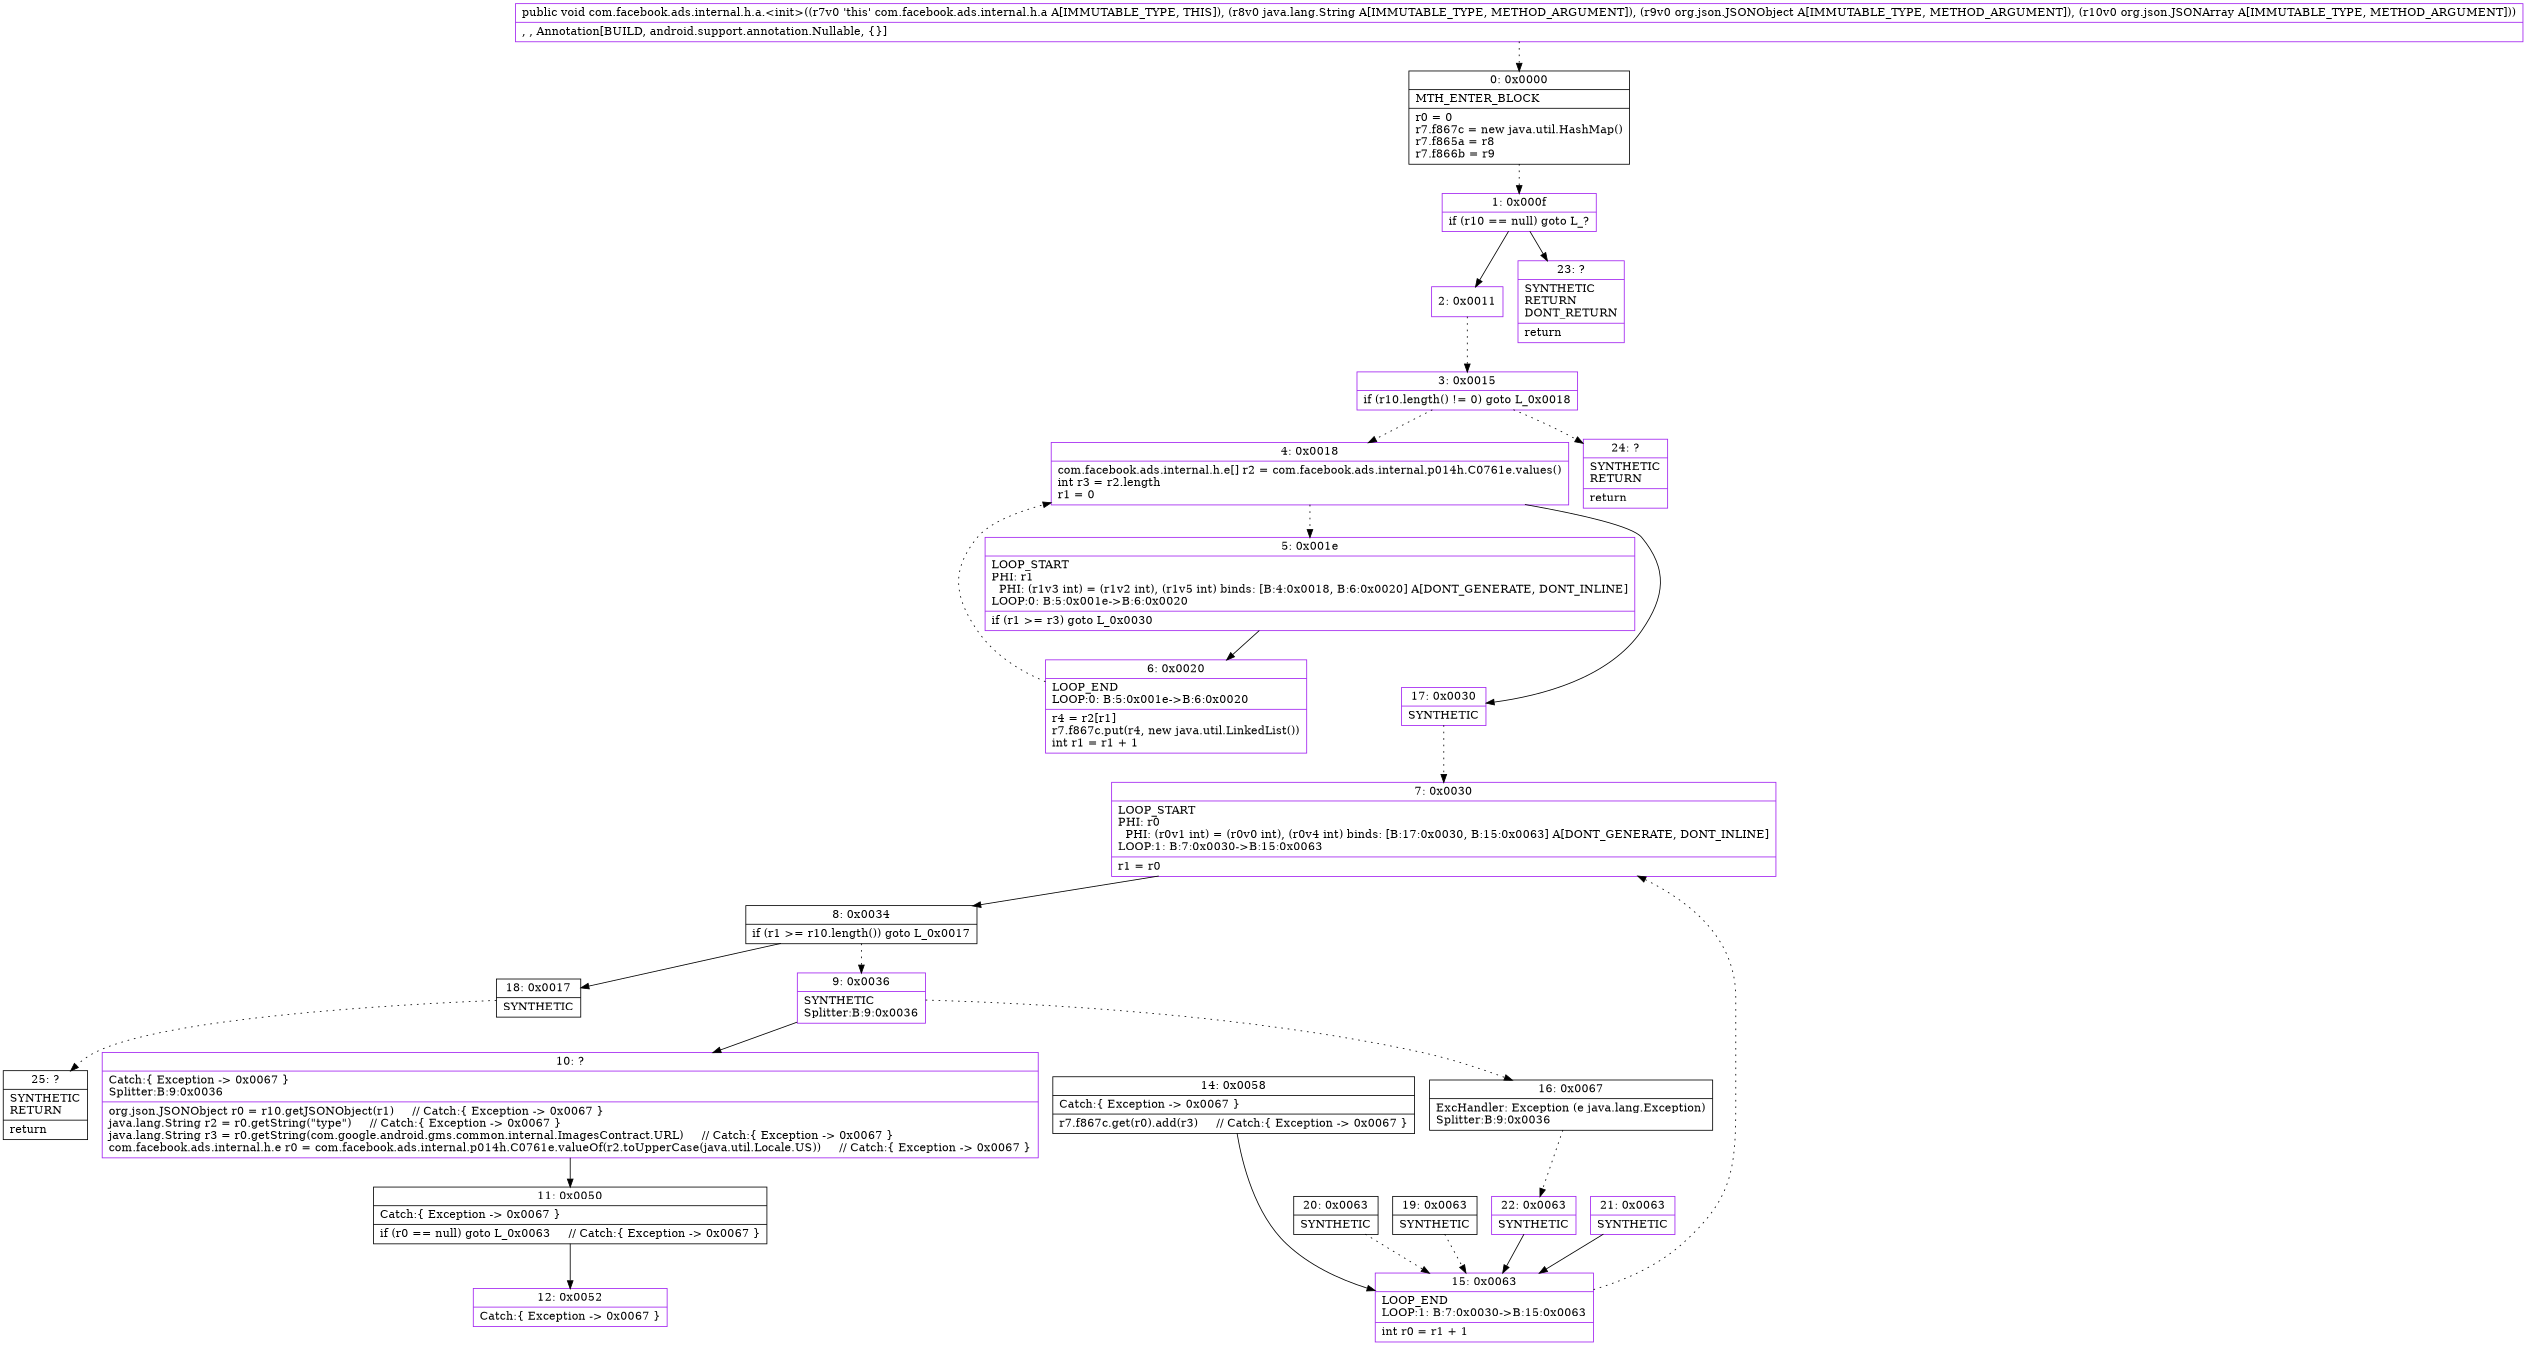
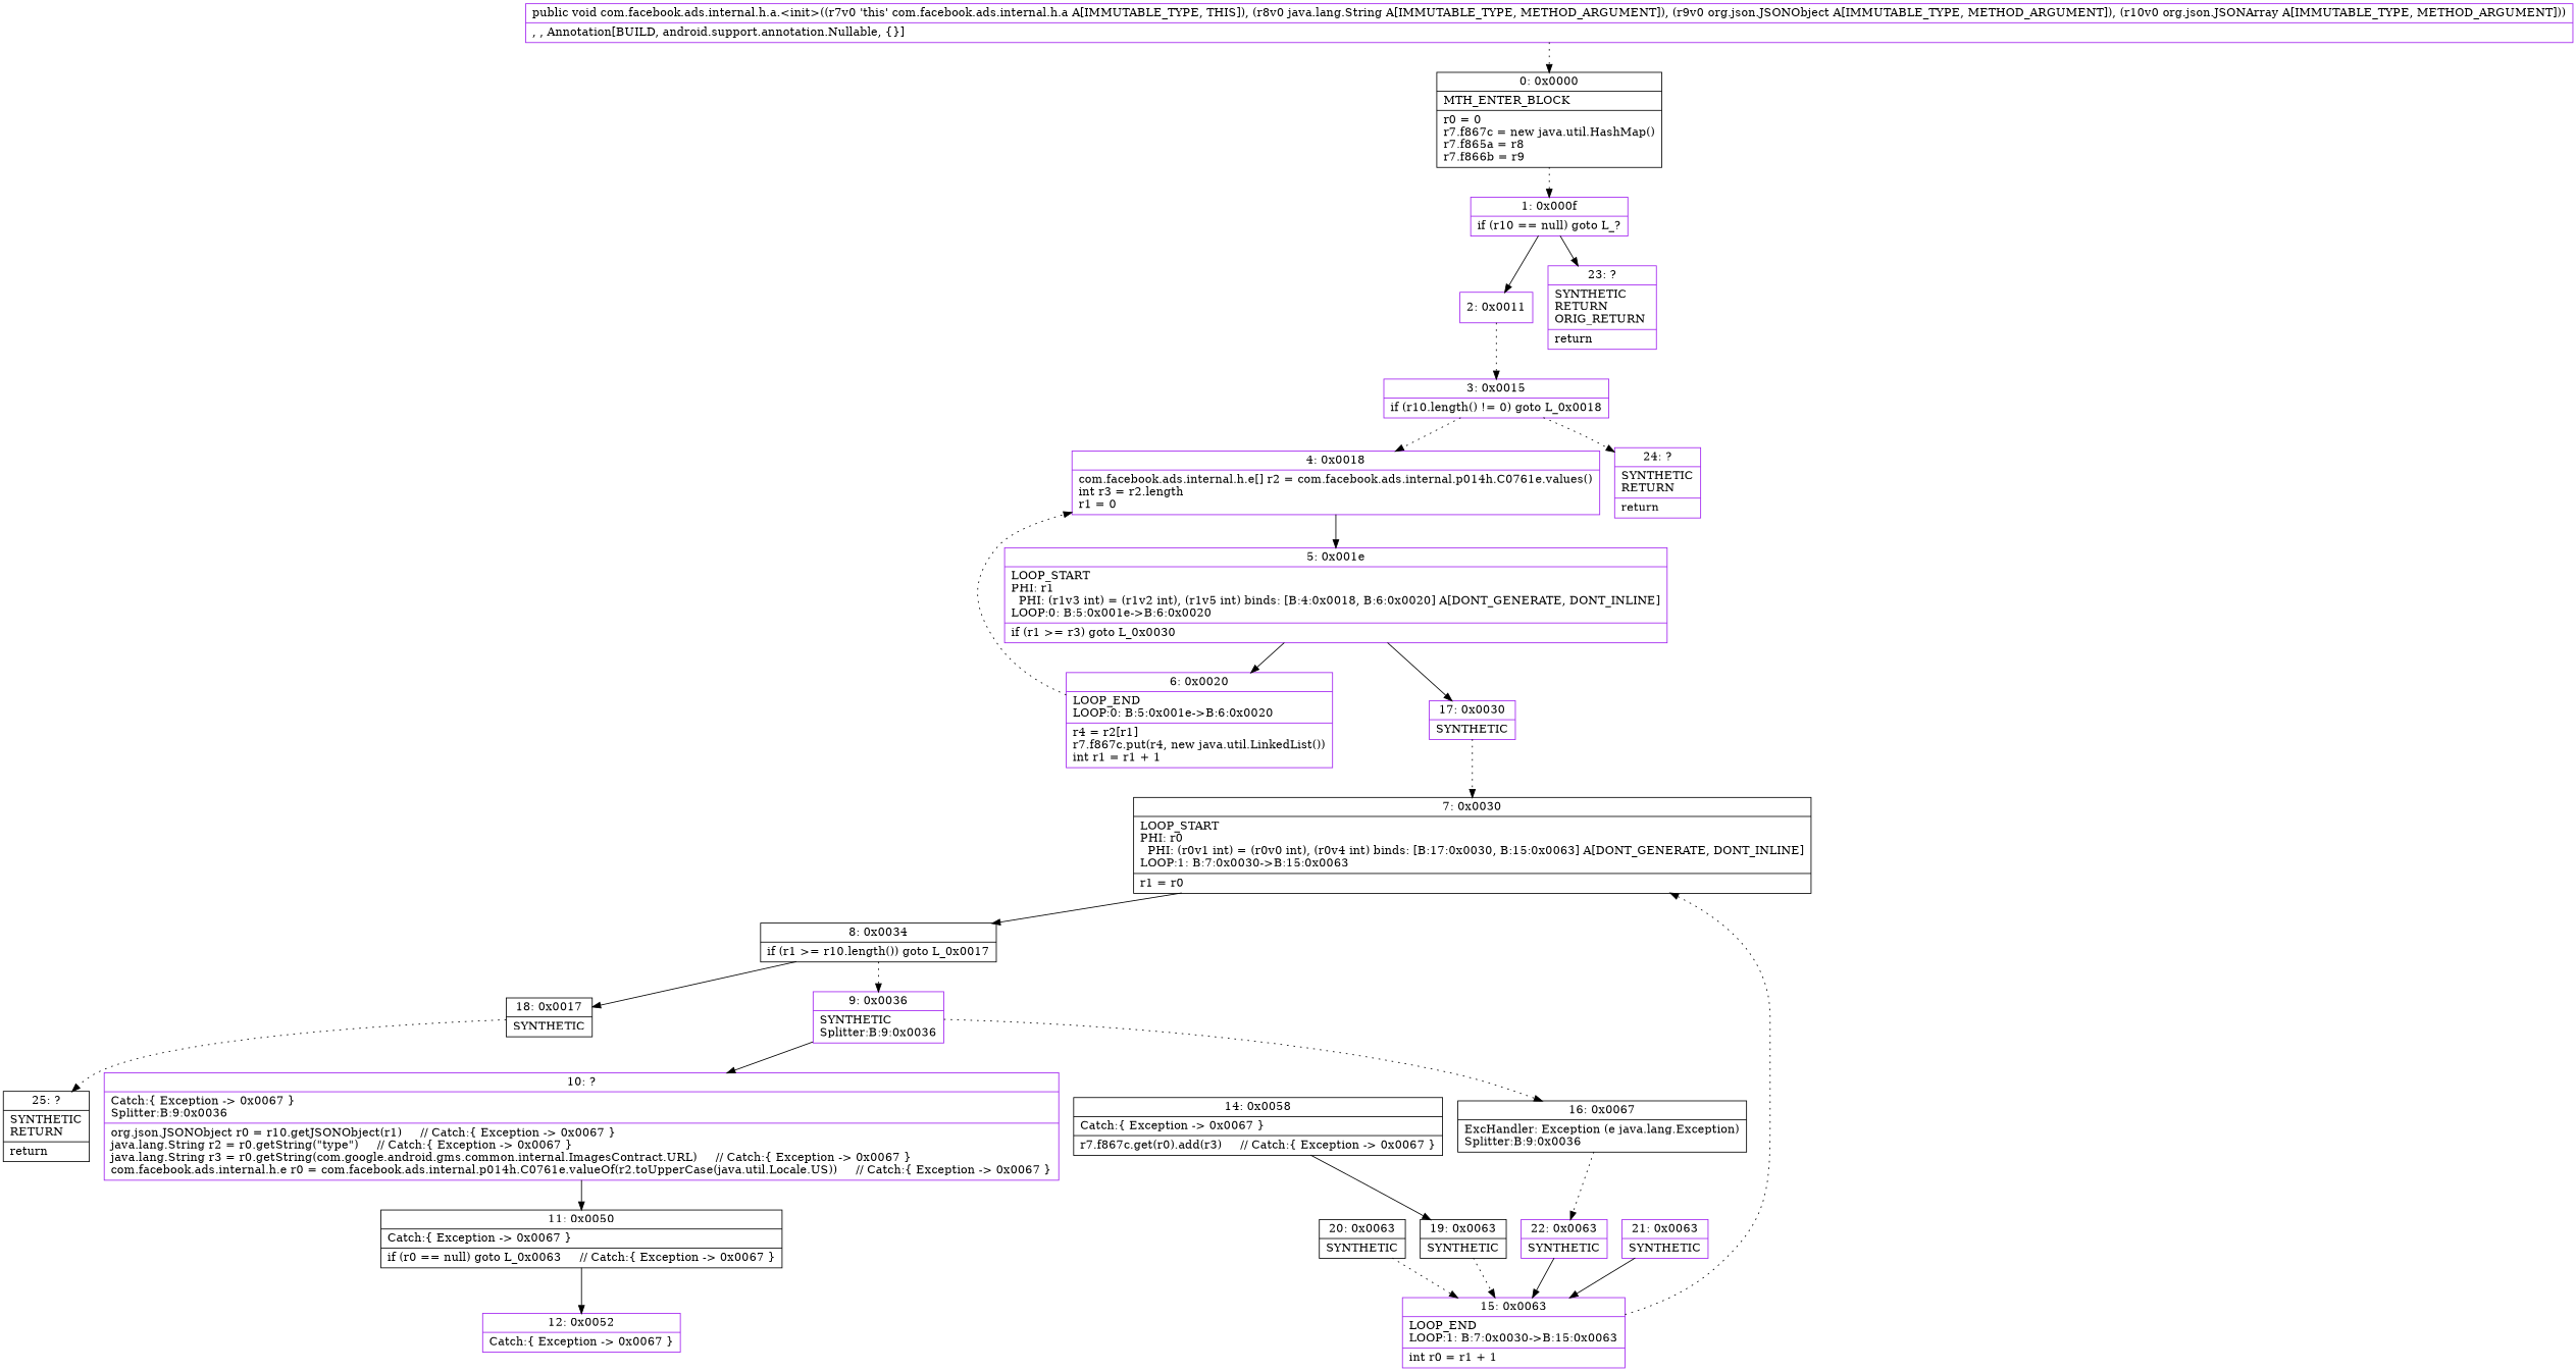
  digraph {
    node [color=purple shape=record]
    edge [style=dotted]
    n1 [color=black label="{0\:\ 0x0000|MTH_ENTER_BLOCK\l|r0 = 0\lr7.f867c = new java.util.HashMap()\lr7.f865a = r8\lr7.f866b = r9\l}"]
    n2 [label="{1\:\ 0x000f|if (r10 == null) goto L_?\l}"]
    n3 [label="{2\:\ 0x0011}"]
-   n4 [label="{23\:\ ?|SYNTHETIC\lRETURN\lDONT_RETURN\l|return\l}"]
+   n4 [label="{23\:\ ?|SYNTHETIC\lRETURN\lORIG_RETURN\l|return\l}"]
    n5 [label="{3\:\ 0x0015|if (r10.length() != 0) goto L_0x0018\l}"]
    n6 [label="{4\:\ 0x0018|com.facebook.ads.internal.h.e[] r2 = com.facebook.ads.internal.p014h.C0761e.values()\lint r3 = r2.length\lr1 = 0\l}"]
    n7 [label="{24\:\ ?|SYNTHETIC\lRETURN\l|return\l}"]
    n8 [label="{5\:\ 0x001e|LOOP_START\lPHI: r1 \l  PHI: (r1v3 int) = (r1v2 int), (r1v5 int) binds: [B:4:0x0018, B:6:0x0020] A[DONT_GENERATE, DONT_INLINE]\lLOOP:0: B:5:0x001e\-\>B:6:0x0020\l|if (r1 \>= r3) goto L_0x0030\l}"]
    n9 [label="{6\:\ 0x0020|LOOP_END\lLOOP:0: B:5:0x001e\-\>B:6:0x0020\l|r4 = r2[r1]\lr7.f867c.put(r4, new java.util.LinkedList())\lint r1 = r1 + 1\l}"]
    n10 [label="{17\:\ 0x0030|SYNTHETIC\l}"]
-   n11 [label="{7\:\ 0x0030|LOOP_START\lPHI: r0 \l  PHI: (r0v1 int) = (r0v0 int), (r0v4 int) binds: [B:17:0x0030, B:15:0x0063] A[DONT_GENERATE, DONT_INLINE]\lLOOP:1: B:7:0x0030\-\>B:15:0x0063\l|r1 = r0\l}"]
+   n11 [color=black label="{7\:\ 0x0030|LOOP_START\lPHI: r0 \l  PHI: (r0v1 int) = (r0v0 int), (r0v4 int) binds: [B:17:0x0030, B:15:0x0063] A[DONT_GENERATE, DONT_INLINE]\lLOOP:1: B:7:0x0030\-\>B:15:0x0063\l|r1 = r0\l}"]
    n12 [color=black label="{8\:\ 0x0034|if (r1 \>= r10.length()) goto L_0x0017\l}"]
    n13 [label="{9\:\ 0x0036|SYNTHETIC\lSplitter:B:9:0x0036\l}"]
    n14 [color=black label="{18\:\ 0x0017|SYNTHETIC\l}"]
    n15 [label="{10\:\ ?|Catch:\{ Exception \-\> 0x0067 \}\lSplitter:B:9:0x0036\l|org.json.JSONObject r0 = r10.getJSONObject(r1)     \/\/ Catch:\{ Exception \-\> 0x0067 \}\ljava.lang.String r2 = r0.getString(\"type\")     \/\/ Catch:\{ Exception \-\> 0x0067 \}\ljava.lang.String r3 = r0.getString(com.google.android.gms.common.internal.ImagesContract.URL)     \/\/ Catch:\{ Exception \-\> 0x0067 \}\lcom.facebook.ads.internal.h.e r0 = com.facebook.ads.internal.p014h.C0761e.valueOf(r2.toUpperCase(java.util.Locale.US))     \/\/ Catch:\{ Exception \-\> 0x0067 \}\l}"]
    n16 [color=black label="{16\:\ 0x0067|ExcHandler: Exception (e java.lang.Exception)\lSplitter:B:9:0x0036\l}"]
    n17 [color=black label="{25\:\ ?|SYNTHETIC\lRETURN\l|return\l}"]
    n18 [color=black label="{11\:\ 0x0050|Catch:\{ Exception \-\> 0x0067 \}\l|if (r0 == null) goto L_0x0063     \/\/ Catch:\{ Exception \-\> 0x0067 \}\l}"]
    n19 [label="{22\:\ 0x0063|SYNTHETIC\l}"]
    n20 [label="{12\:\ 0x0052|Catch:\{ Exception \-\> 0x0067 \}\l}"]
    n21 [color=black label="{20\:\ 0x0063|SYNTHETIC\l}"]
    n22 [label="{15\:\ 0x0063|LOOP_END\lLOOP:1: B:7:0x0030\-\>B:15:0x0063\l|int r0 = r1 + 1\l}"]
    n23 [color=black label="{14\:\ 0x0058|Catch:\{ Exception \-\> 0x0067 \}\l|r7.f867c.get(r0).add(r3)     \/\/ Catch:\{ Exception \-\> 0x0067 \}\l}"]
    n24 [color=black label="{19\:\ 0x0063|SYNTHETIC\l}"]
    n25 [label="{21\:\ 0x0063|SYNTHETIC\l}"]
    n26 [label="{public void com.facebook.ads.internal.h.a.\<init\>((r7v0 'this' com.facebook.ads.internal.h.a A[IMMUTABLE_TYPE, THIS]), (r8v0 java.lang.String A[IMMUTABLE_TYPE, METHOD_ARGUMENT]), (r9v0 org.json.JSONObject A[IMMUTABLE_TYPE, METHOD_ARGUMENT]), (r10v0 org.json.JSONArray A[IMMUTABLE_TYPE, METHOD_ARGUMENT]))  | , , Annotation[BUILD, android.support.annotation.Nullable, \{\}]\l}"]
    n1 -> n2
    n2 -> n3 [style=solid]
    n2 -> n4 [style=solid]
    n3 -> n5
    n5 -> n6
    n5 -> n7
-   n6 -> n8
+   n6 -> n8 [style=solid]
    n8 -> n9 [style=solid]
-   n6 -> n10 [style=solid]
+   n8 -> n10 [style=solid]
    n9 -> n6
    n10 -> n11
    n11 -> n12 [style=solid]
    n12 -> n13
    n12 -> n14 [style=solid]
    n13 -> n15 [style=solid]
    n13 -> n16
    n14 -> n17
    n15 -> n18 [style=solid]
    n16 -> n19
    n18 -> n20 [style=solid]
    n19 -> n22 [style=solid]
    n21 -> n22
    n22 -> n11
-   n23 -> n22 [style=solid]
+   n23 -> n24 [style=solid]
    n24 -> n22
    n25 -> n22 [style=solid]
    n26 -> n1
  }
